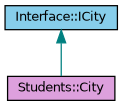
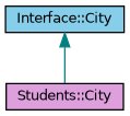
  digraph {
    node [color=black fontname=Helvetica fontsize=10 shape=record style=filled]
-   n1 [fillcolor=skyblue fontcolor=black height=0.2 label="Interface::ICity" width=0.4]
+   n1 [fillcolor=skyblue fontcolor=black height=0.2 label="Interface::City" width=0.4]
    n2 [fillcolor=plum height=0.2 label="Students::City" width=0.4]
    n1 -> n2 [color=teal dir=back fontname=Helvetica fontsize=10 labelfontname=Helvetica labelfontsize=10 style=solid]
  }
